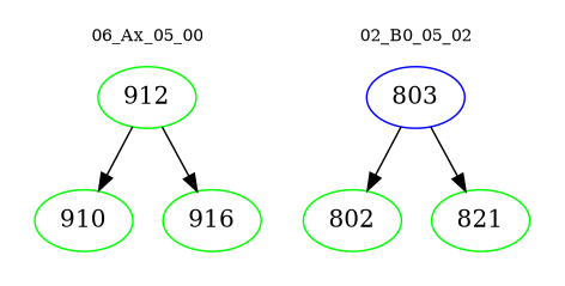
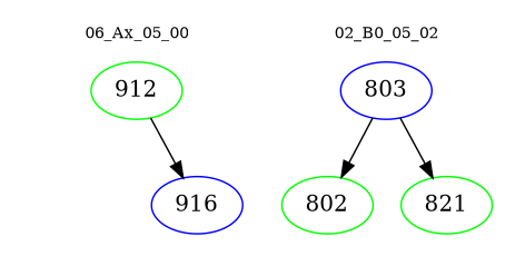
  digraph {
    node [color=green]
    edge [color=black]
    n1 [label=912]
-   n2 [label=910]
-   n3 [label=916]
+   n3 [color=blue label=916]
    n4 [color=blue label=803]
    n5 [label=802]
    n6 [label=821]
    subgraph cluster_1 {
      color=white
      fontsize=10
      label="06_Ax_05_00"
      n1
-     n2
      n3
    }
    subgraph cluster_2 {
      color=white
      fontsize=10
      label="02_B0_05_02"
      n4
      n5
      n6
    }
-   n1 -> n2
    n1 -> n3
    n4 -> n5
    n4 -> n6
  }
